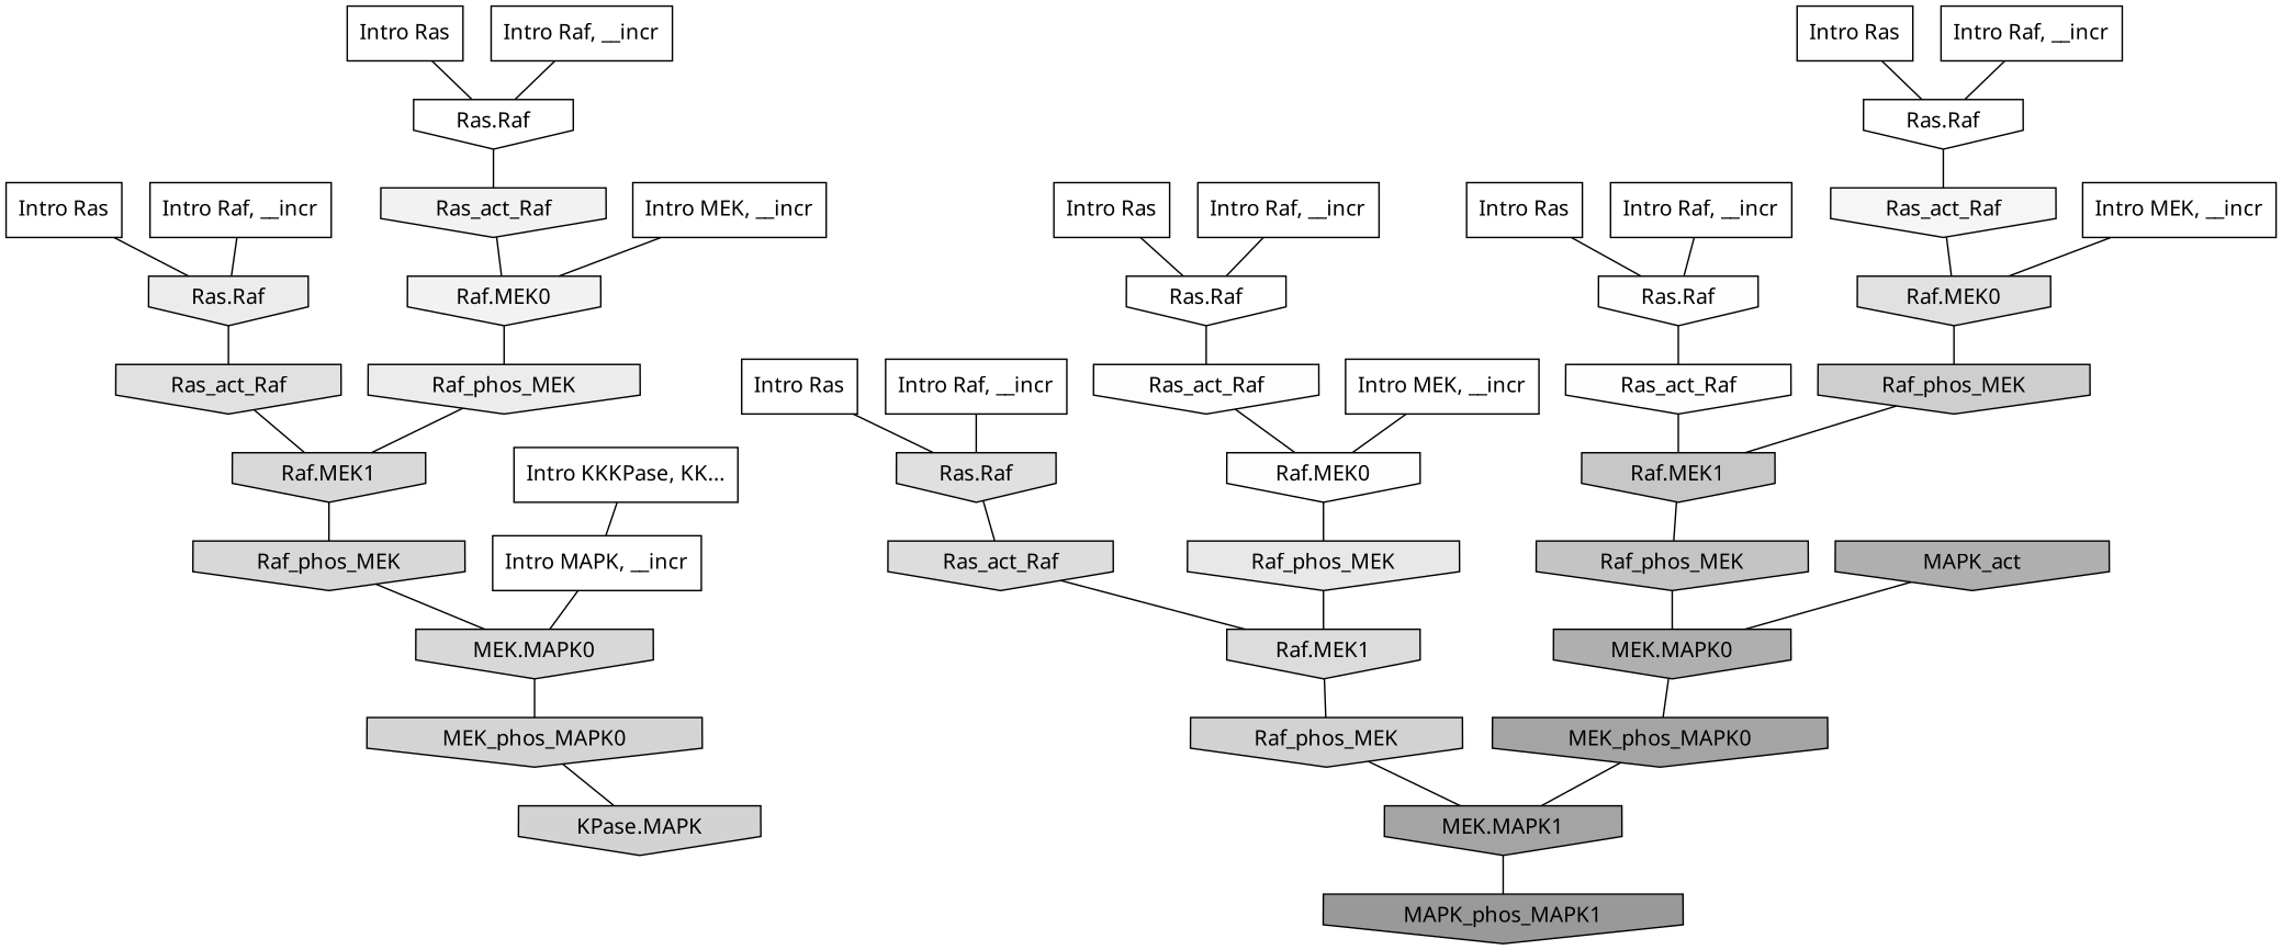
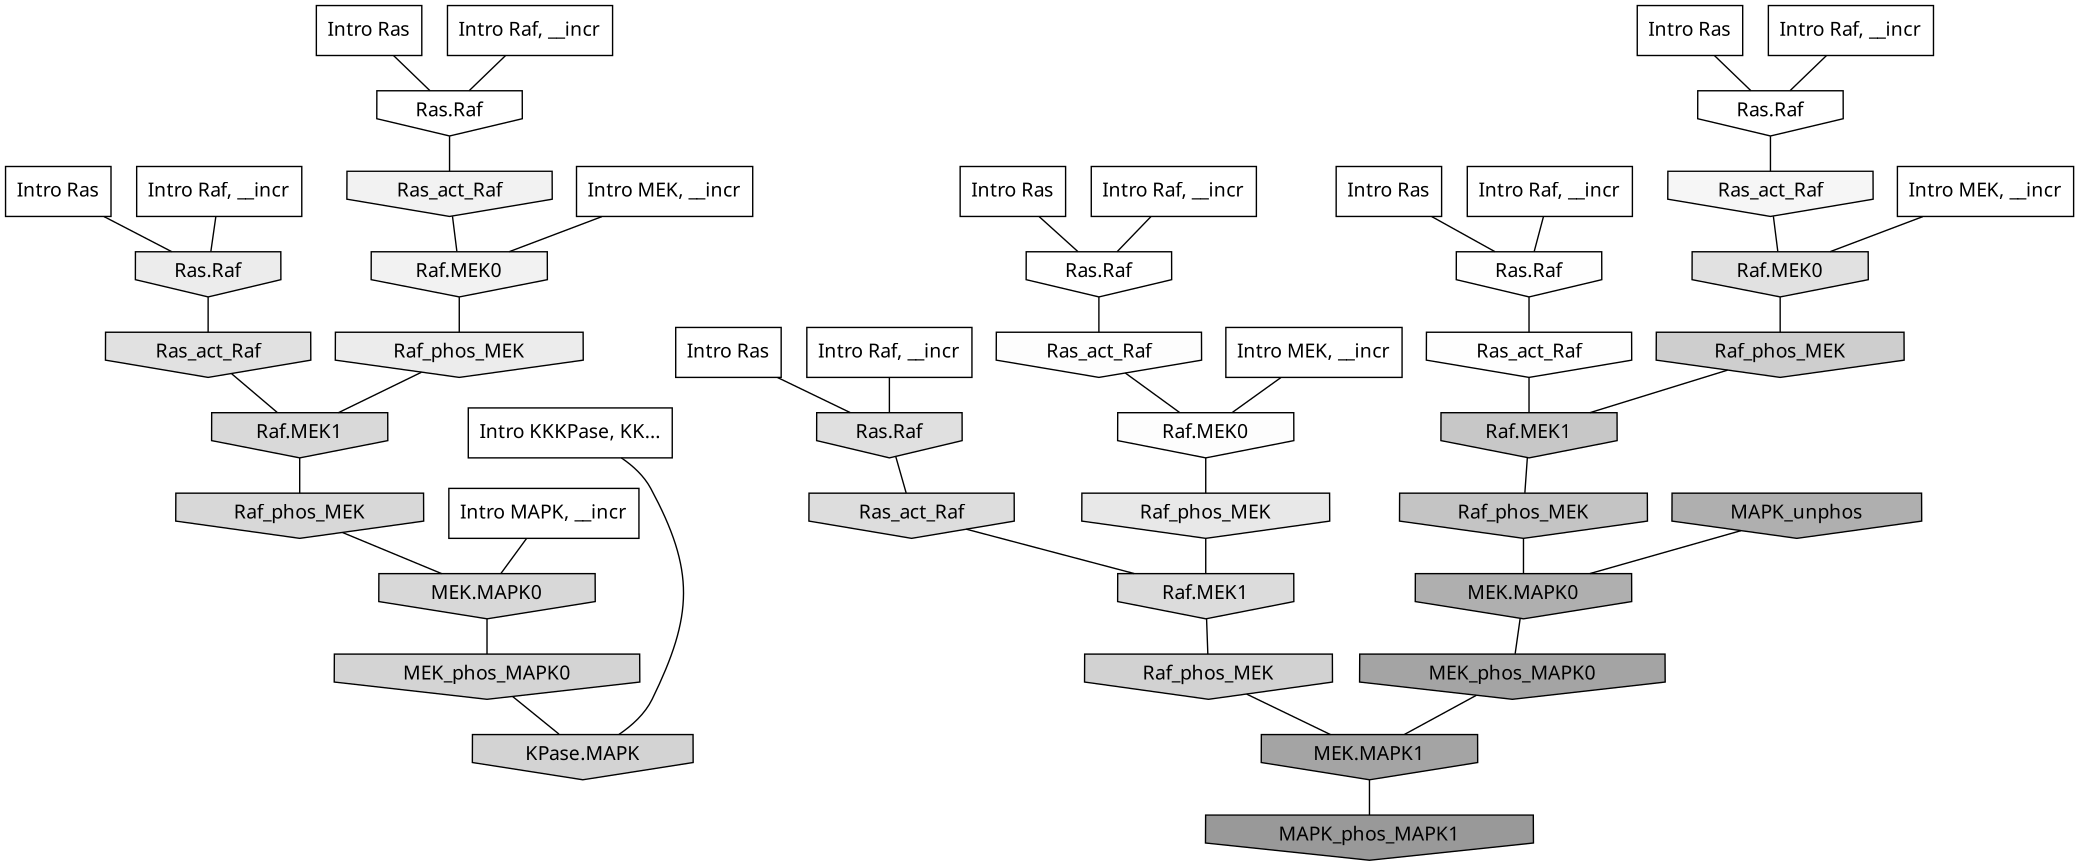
  digraph {
    rankdir=TB
    ranksep=0.30
    node [fillcolor="0.000 0.000 1.000" fontname="CMU Serif" shape=invhouse style=filled]
    edge [color="0.000 0.000 0.000" dir=none fontname="CMU Serif"]
    n1 [label="Intro Ras" shape=rectangle]
    n2 [fillcolor="0.000 0.000 0.923" label="Ras.Raf"]
    n3 [fillcolor="0.000 0.000 0.882" label=Ras_act_Raf]
    n4 [label="Intro Ras" shape=rectangle]
    n5 [label="Ras.Raf"]
    n6 [fillcolor="0.000 0.000 0.990" label=Ras_act_Raf]
    n7 [label="Intro Ras" shape=rectangle]
    n8 [label="Ras.Raf"]
    n9 [fillcolor="0.000 0.000 0.963" label=Ras_act_Raf]
    n10 [label="Intro Ras" shape=rectangle]
    n11 [fillcolor="0.000 0.000 0.878" label="Ras.Raf"]
    n12 [fillcolor="0.000 0.000 0.866" label=Ras_act_Raf]
    n13 [label="Intro Ras" shape=rectangle]
    n14 [label="Ras.Raf"]
    n15 [fillcolor="0.000 0.000 0.946" label=Ras_act_Raf]
    n16 [label="Intro Ras" shape=rectangle]
    n17 [fillcolor="0.000 0.000 0.995" label="Ras.Raf"]
    n18 [fillcolor="0.000 0.000 0.994" label=Ras_act_Raf]
    n19 [label="Intro Raf, __incr" shape=rectangle]
    n20 [label="Intro Raf, __incr" shape=rectangle]
    n21 [label="Intro Raf, __incr" shape=rectangle]
    n22 [label="Intro Raf, __incr" shape=rectangle]
    n23 [label="Intro Raf, __incr" shape=rectangle]
    n24 [label="Intro Raf, __incr" shape=rectangle]
    n25 [label="Intro MEK, __incr" shape=rectangle]
    n26 [fillcolor="0.000 0.000 0.990" label="Raf.MEK0"]
    n27 [fillcolor="0.000 0.000 0.910" label=Raf_phos_MEK]
    n28 [label="Intro MEK, __incr" shape=rectangle]
    n29 [fillcolor="0.000 0.000 0.879" label="Raf.MEK0"]
    n30 [fillcolor="0.000 0.000 0.807" label=Raf_phos_MEK]
    n31 [label="Intro MEK, __incr" shape=rectangle]
    n32 [fillcolor="0.000 0.000 0.946" label="Raf.MEK0"]
    n33 [fillcolor="0.000 0.000 0.925" label=Raf_phos_MEK]
    n34 [label="Intro MAPK, __incr" shape=rectangle]
    n35 [fillcolor="0.000 0.000 0.845" label="MEK.MAPK0"]
    n36 [fillcolor="0.000 0.000 0.830" label=MEK_phos_MAPK0]
    n37 [label="Intro KKKPase, KK..." shape=rectangle]
    n38 [fillcolor="0.000 0.000 0.827" label="KPase.MAPK"]
    n39 [fillcolor="0.000 0.000 0.781" label="Raf.MEK1"]
    n40 [fillcolor="0.000 0.000 0.767" label=Raf_phos_MEK]
    n41 [fillcolor="0.000 0.000 0.863" label="Raf.MEK1"]
    n42 [fillcolor="0.000 0.000 0.848" label="Raf.MEK1"]
    n43 [fillcolor="0.000 0.000 0.845" label=Raf_phos_MEK]
    n44 [fillcolor="0.000 0.000 0.822" label=Raf_phos_MEK]
    n45 [fillcolor="0.000 0.000 0.643" label="MEK.MAPK1"]
-   n46 [fillcolor="0.000 0.000 0.684" label=MAPK_act]
+   n46 [fillcolor="0.000 0.000 0.684" label=MAPK_unphos]
    n47 [fillcolor="0.000 0.000 0.684" label="MEK.MAPK0"]
    n48 [fillcolor="0.000 0.000 0.600" label=MAPK_phos_MAPK1]
    n49 [fillcolor="0.000 0.000 0.643" label=MEK_phos_MAPK0]
    n1 -> n2
    n2 -> n3
    n3 -> n42
    n4 -> n5
    n5 -> n6
    n6 -> n26
    n7 -> n8
    n8 -> n9
    n9 -> n29
    n10 -> n11
    n11 -> n12
    n12 -> n41
    n13 -> n14
    n14 -> n15
    n15 -> n32
    n16 -> n17
    n17 -> n18
    n18 -> n39
    n19 -> n5
    n20 -> n2
    n21 -> n11
    n22 -> n17
    n23 -> n8
    n24 -> n14
    n25 -> n26
    n26 -> n27
    n27 -> n41
    n28 -> n29
    n29 -> n30
    n30 -> n39
    n31 -> n32
    n32 -> n33
    n33 -> n42
    n34 -> n35
    n35 -> n36
    n36 -> n38
-   n37 -> n34
+   n37 -> n38
    n39 -> n40
    n40 -> n47
    n41 -> n44
    n42 -> n43
    n43 -> n35
    n44 -> n45
    n45 -> n48
    n46 -> n47
    n47 -> n49
    n49 -> n45
  }
